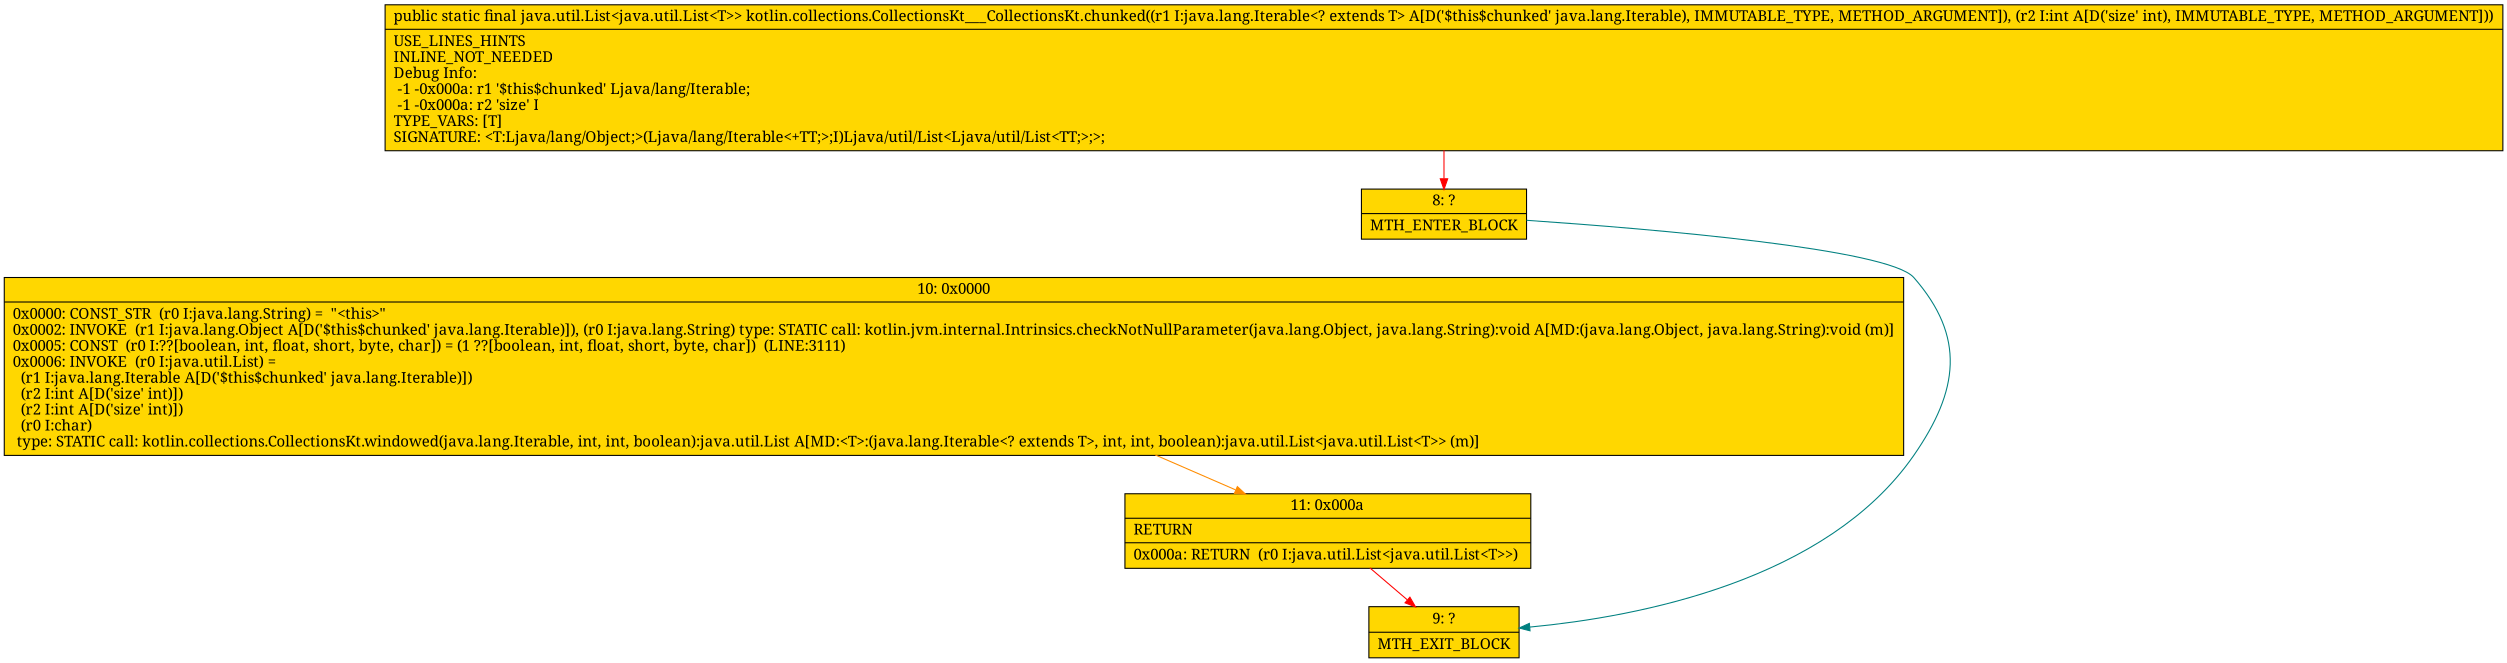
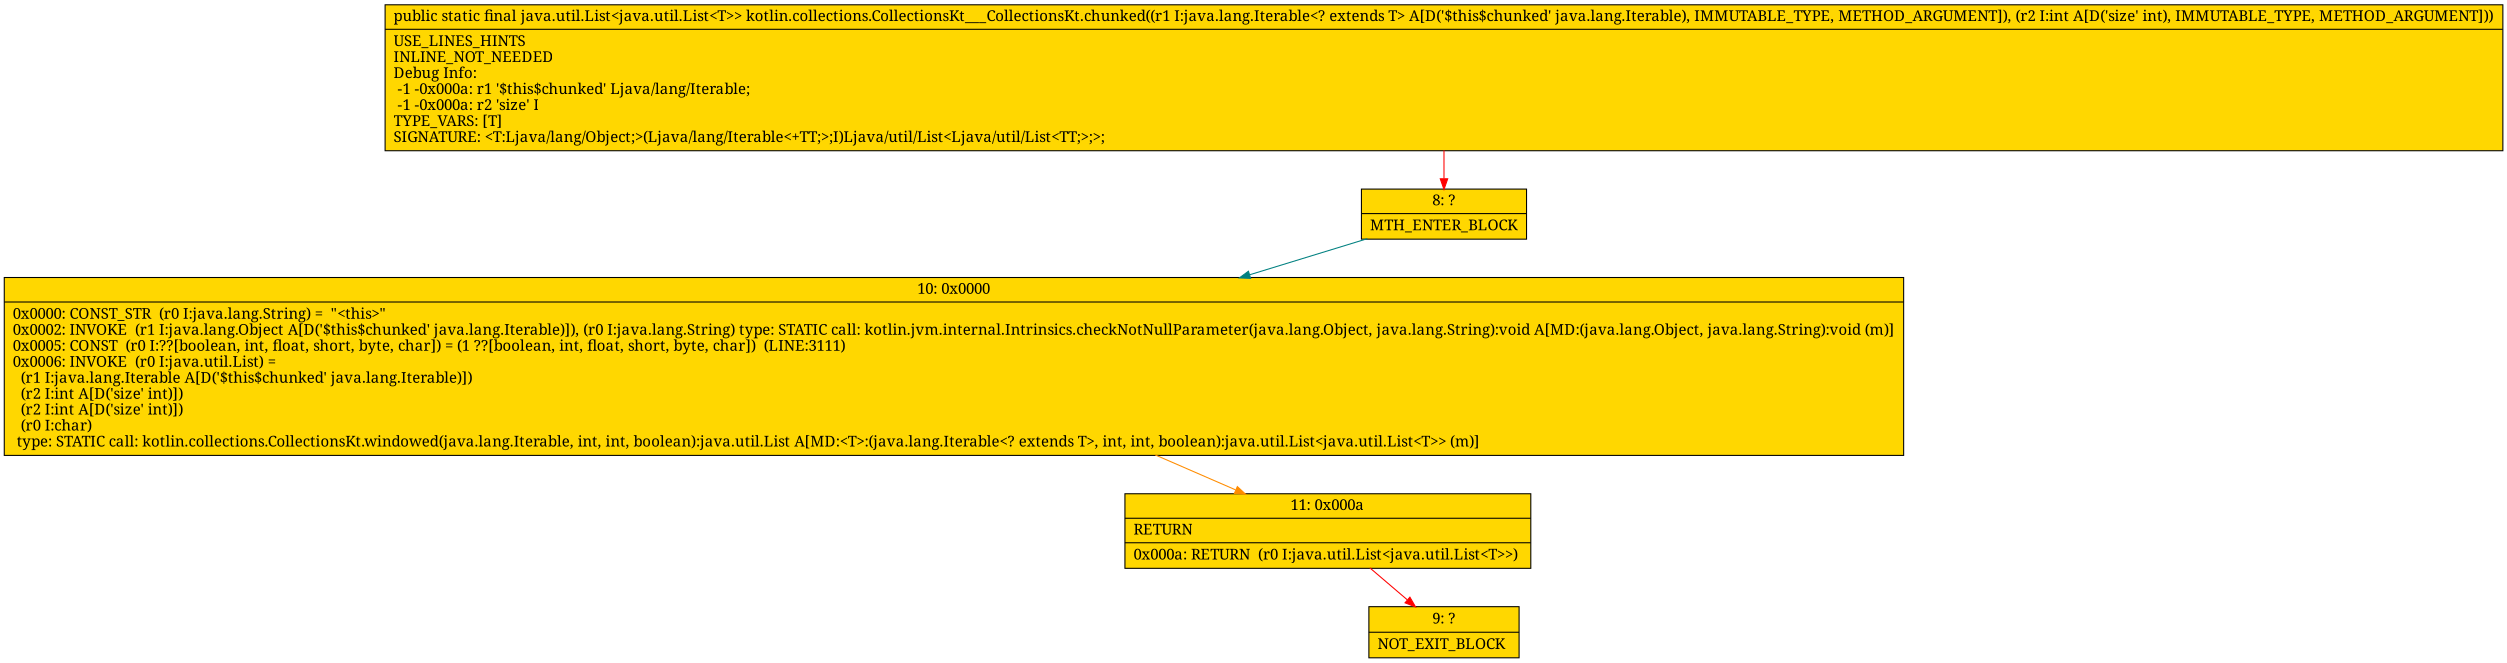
  digraph {
    fontname="Noto Serif"
    node [fillcolor=gold fontname="Noto Serif" shape=record style=filled]
    edge [color=red fontname="Noto Serif"]
    n1 [label="{8\:\ ?|MTH_ENTER_BLOCK\l}"]
    n2 [label="{10\:\ 0x0000|0x0000: CONST_STR  (r0 I:java.lang.String) =  \"\<this\>\" \l0x0002: INVOKE  (r1 I:java.lang.Object A[D('$this$chunked' java.lang.Iterable)]), (r0 I:java.lang.String) type: STATIC call: kotlin.jvm.internal.Intrinsics.checkNotNullParameter(java.lang.Object, java.lang.String):void A[MD:(java.lang.Object, java.lang.String):void (m)]\l0x0005: CONST  (r0 I:??[boolean, int, float, short, byte, char]) = (1 ??[boolean, int, float, short, byte, char])  (LINE:3111)\l0x0006: INVOKE  (r0 I:java.util.List) = \l  (r1 I:java.lang.Iterable A[D('$this$chunked' java.lang.Iterable)])\l  (r2 I:int A[D('size' int)])\l  (r2 I:int A[D('size' int)])\l  (r0 I:char)\l type: STATIC call: kotlin.collections.CollectionsKt.windowed(java.lang.Iterable, int, int, boolean):java.util.List A[MD:\<T\>:(java.lang.Iterable\<? extends T\>, int, int, boolean):java.util.List\<java.util.List\<T\>\> (m)]\l}"]
    n3 [label="{11\:\ 0x000a|RETURN\l|0x000a: RETURN  (r0 I:java.util.List\<java.util.List\<T\>\>) \l}"]
-   n4 [label="{9\:\ ?|MTH_EXIT_BLOCK\l}"]
+   n4 [label="{9\:\ ?|NOT_EXIT_BLOCK\l}"]
    n5 [label="{public static final java.util.List\<java.util.List\<T\>\> kotlin.collections.CollectionsKt___CollectionsKt.chunked((r1 I:java.lang.Iterable\<? extends T\> A[D('$this$chunked' java.lang.Iterable), IMMUTABLE_TYPE, METHOD_ARGUMENT]), (r2 I:int A[D('size' int), IMMUTABLE_TYPE, METHOD_ARGUMENT]))  | USE_LINES_HINTS\lINLINE_NOT_NEEDED\lDebug Info:\l  \-1 \-0x000a: r1 '$this$chunked' Ljava\/lang\/Iterable;\l  \-1 \-0x000a: r2 'size' I\lTYPE_VARS: [T]\lSIGNATURE: \<T:Ljava\/lang\/Object;\>(Ljava\/lang\/Iterable\<+TT;\>;I)Ljava\/util\/List\<Ljava\/util\/List\<TT;\>;\>;\l}"]
-   n1 -> n4 [color=teal]
+   n1 -> n2 [color=teal]
    n2 -> n3 [color=darkorange]
    n3 -> n4
    n5 -> n1
  }
